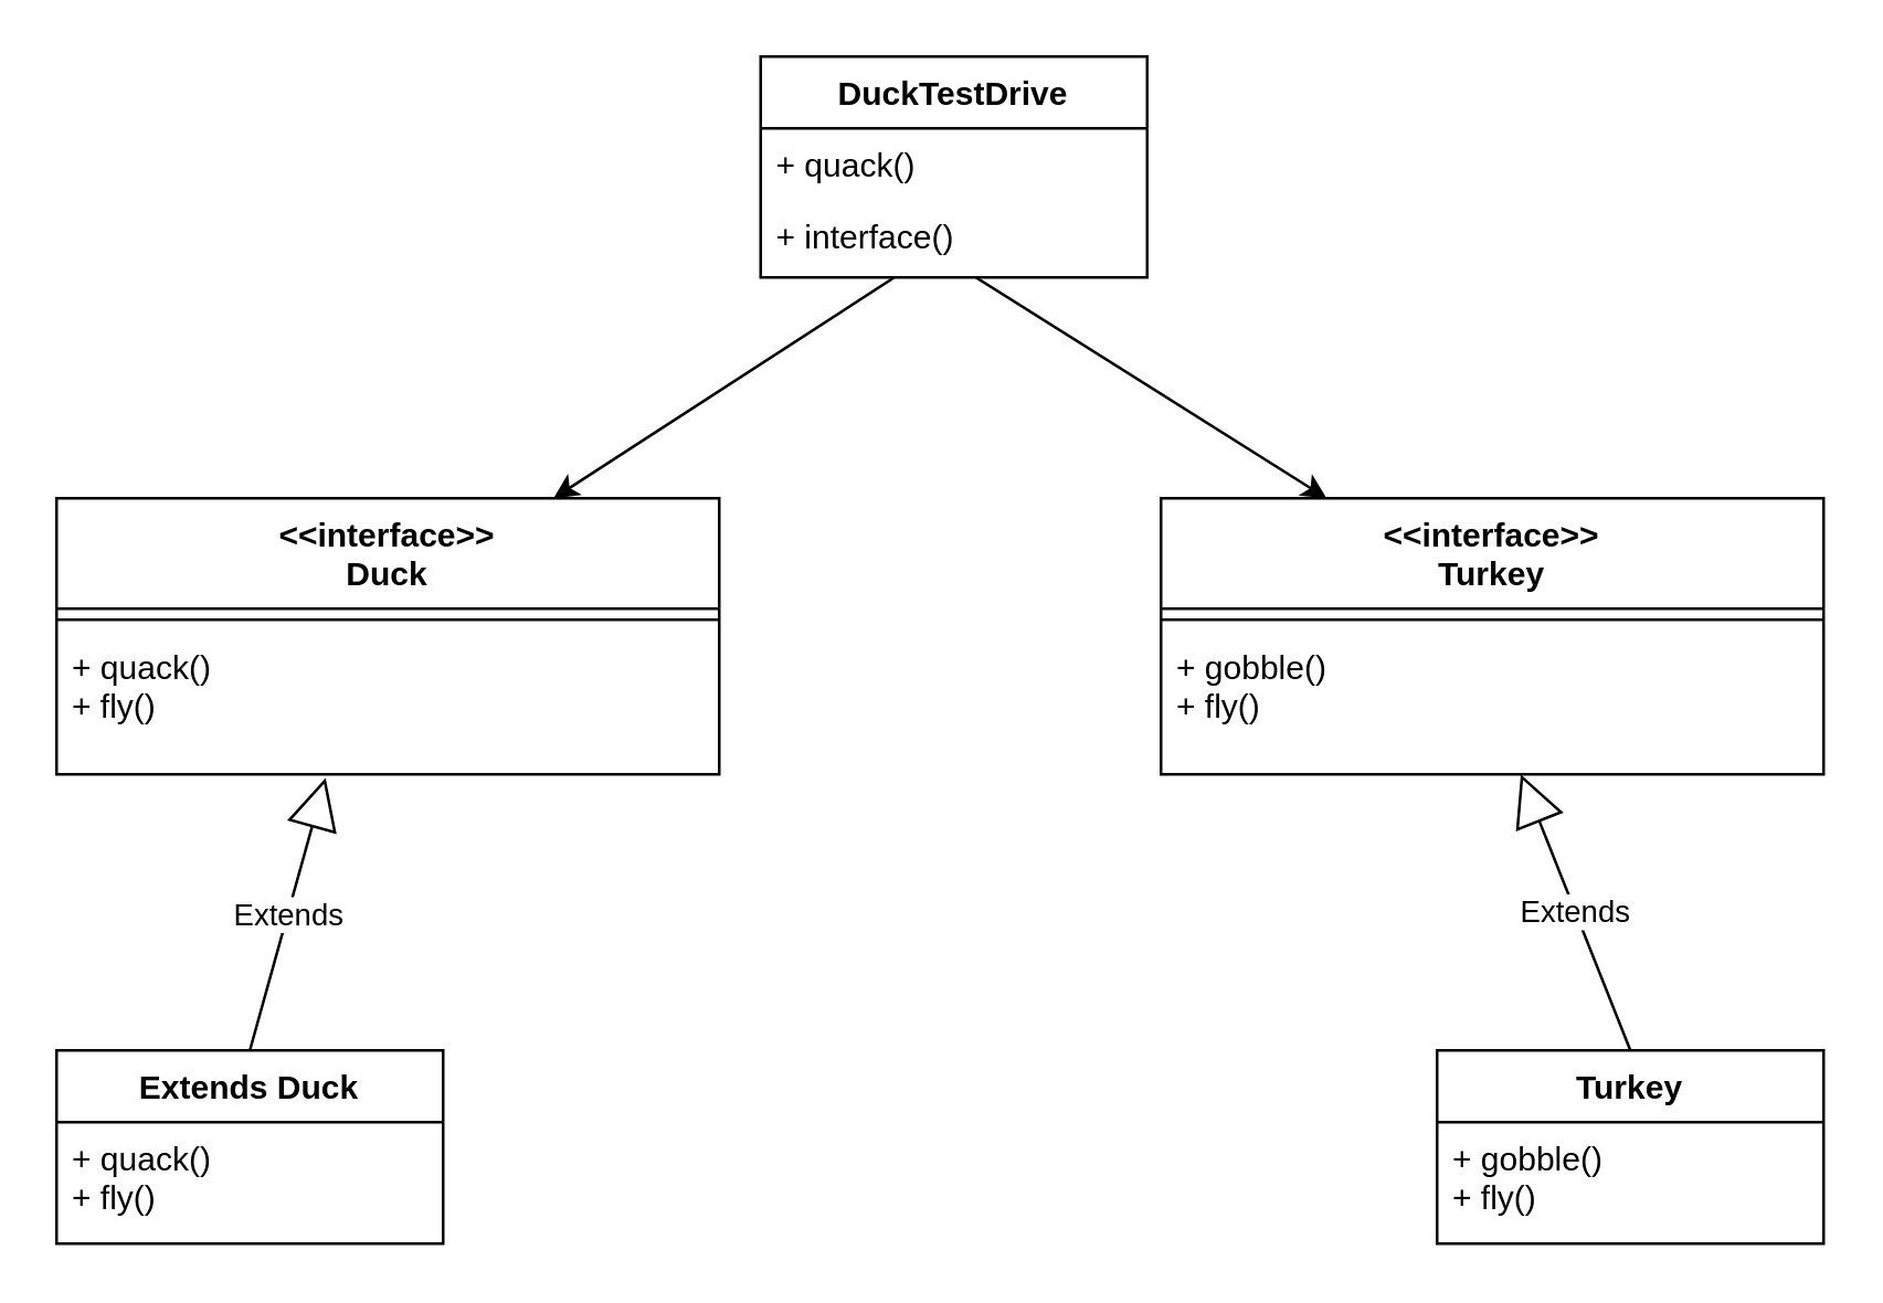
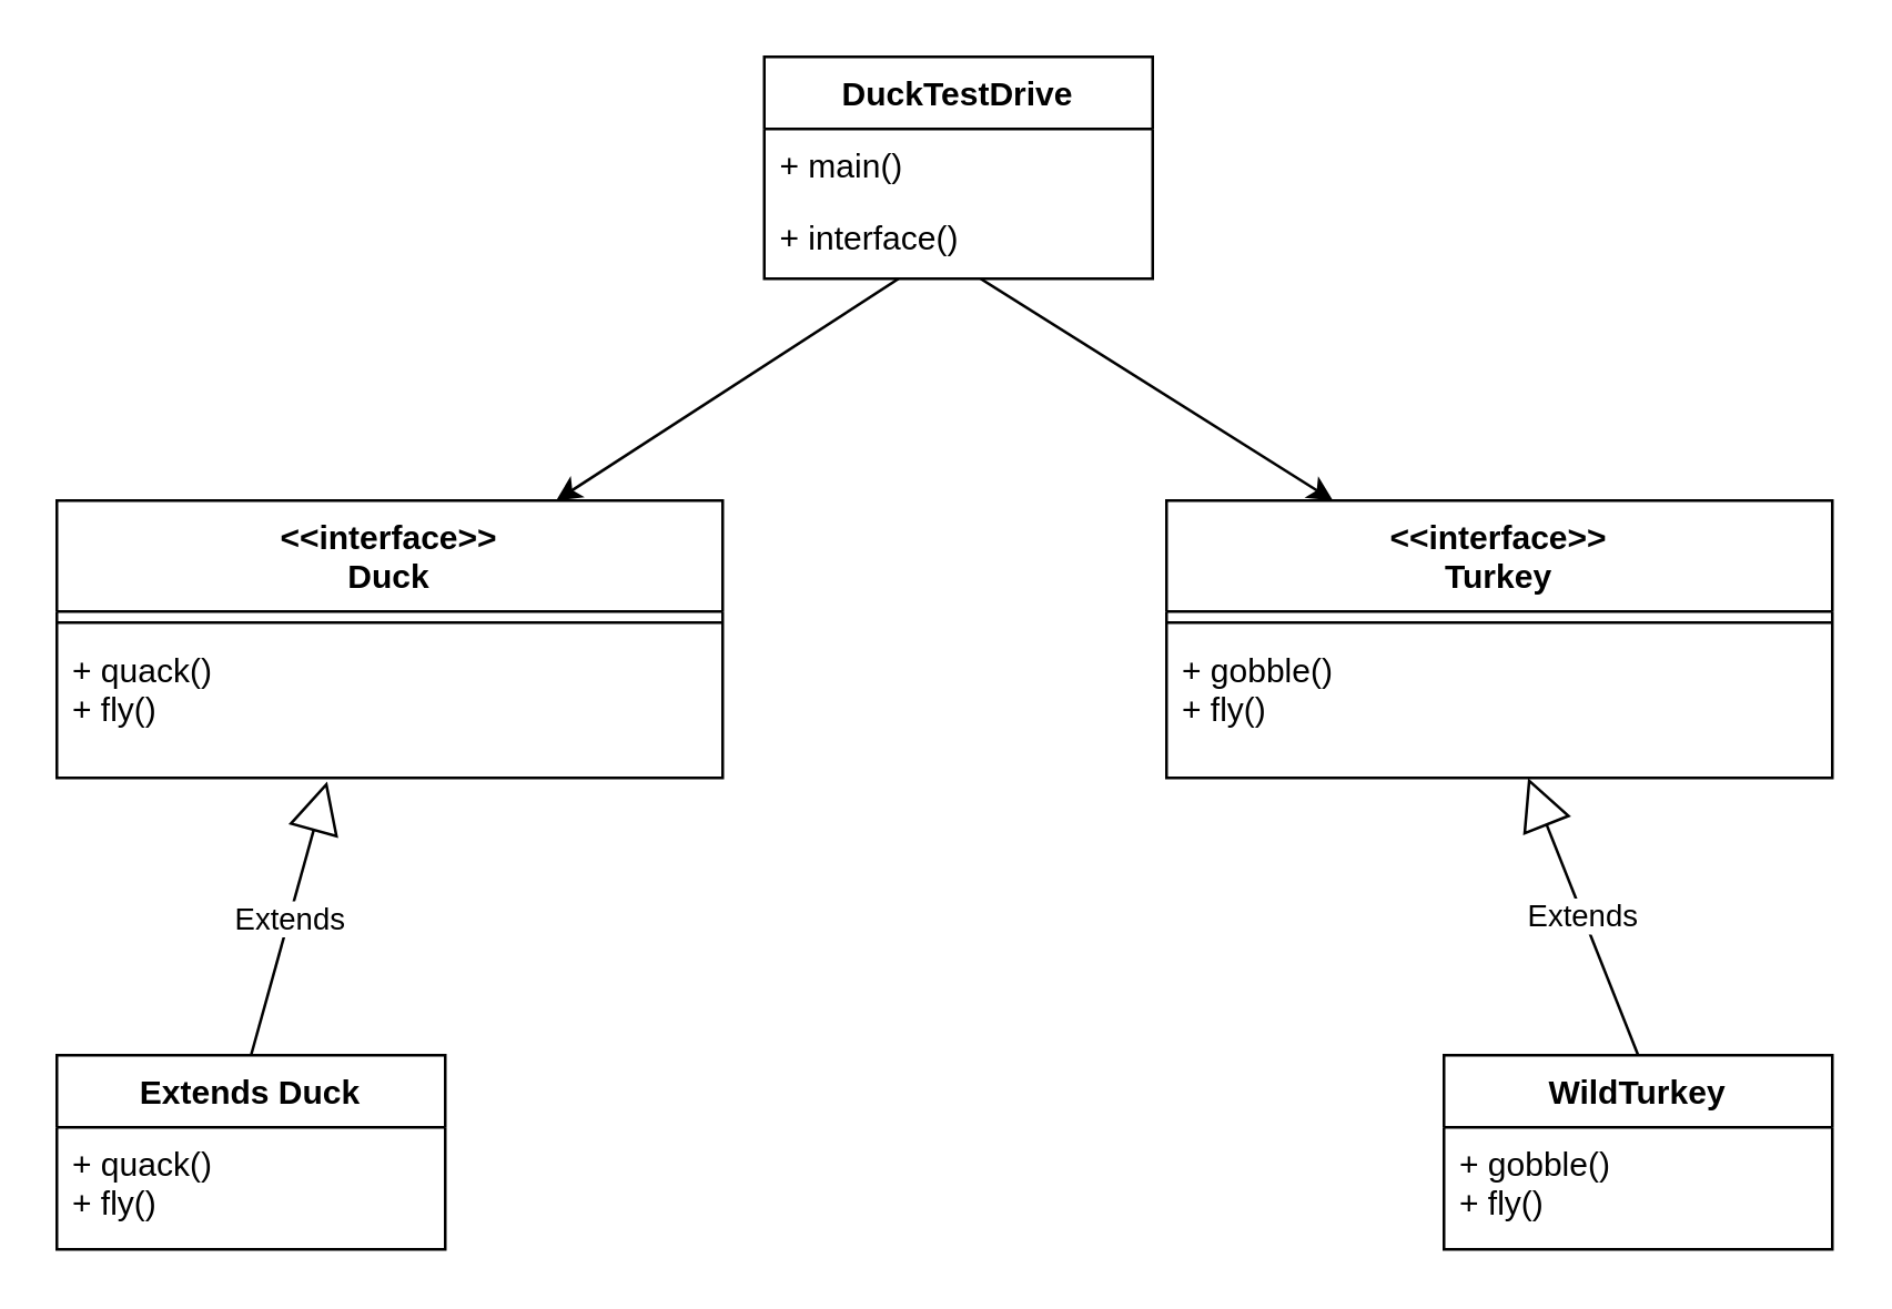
  <mxCell id="0" />
  <mxCell id="1" parent="0" />
  <mxCell id="2" value="&lt;&lt;interface&gt;&gt;&#10;Duck" style="swimlane;fontStyle=1;align=center;verticalAlign=top;childLayout=stackLayout;horizontal=1;startSize=40;horizontalStack=0;resizeParent=1;resizeParentMax=0;resizeLast=0;collapsible=1;marginBottom=0;" vertex="1" parent="1"><mxGeometry x="20" y="180" width="240" height="100" as="geometry" /></mxCell>
  <mxCell id="3" value="" style="line;strokeWidth=1;fillColor=none;align=left;verticalAlign=middle;spacingTop=-1;spacingLeft=3;spacingRight=3;rotatable=0;labelPosition=right;points=[];portConstraint=eastwest;" vertex="1" parent="2"><mxGeometry y="40" width="240" height="8" as="geometry" /></mxCell>
  <mxCell id="4" value="+ quack()&#10;+ fly()" style="text;strokeColor=none;fillColor=none;align=left;verticalAlign=top;spacingLeft=4;spacingRight=4;overflow=hidden;rotatable=0;points=[[0,0.5],[1,0.5]];portConstraint=eastwest;" vertex="1" parent="2"><mxGeometry y="48" width="240" height="52" as="geometry" /></mxCell>
  <mxCell id="5" value="Extends" style="endArrow=block;endSize=16;endFill=0;html=1;rounded=0;exitX=0.5;exitY=0;exitDx=0;exitDy=0;entryX=0.406;entryY=1.025;entryDx=0;entryDy=0;entryPerimeter=0;" edge="1" parent="1" source="6" target="4"><mxGeometry width="160" relative="1" as="geometry"><mxPoint x="45" y="360" as="sourcePoint" /><mxPoint x="205" y="350" as="targetPoint" /></mxGeometry></mxCell>
  <mxCell id="6" value="Extends Duck" style="swimlane;fontStyle=1;childLayout=stackLayout;horizontal=1;startSize=26;fillColor=none;horizontalStack=0;resizeParent=1;resizeParentMax=0;resizeLast=0;collapsible=1;marginBottom=0;" vertex="1" parent="1"><mxGeometry x="20" y="380" width="140" height="70" as="geometry" /></mxCell>
  <mxCell id="7" value="+ quack()&#10;+ fly()" style="text;strokeColor=none;fillColor=none;align=left;verticalAlign=top;spacingLeft=4;spacingRight=4;overflow=hidden;rotatable=0;points=[[0,0.5],[1,0.5]];portConstraint=eastwest;" vertex="1" parent="6"><mxGeometry y="26" width="140" height="44" as="geometry" /></mxCell>
  <mxCell id="8" value="Extends" style="endArrow=block;endSize=16;endFill=0;html=1;rounded=0;exitX=0.5;exitY=0;exitDx=0;exitDy=0;" edge="1" parent="1" source="13" target="17"><mxGeometry width="160" relative="1" as="geometry"><mxPoint x="175" y="390.42" as="sourcePoint" /><mxPoint x="314.2" y="330" as="targetPoint" /></mxGeometry></mxCell>
  <mxCell id="9" value="DuckTestDrive" style="swimlane;fontStyle=1;childLayout=stackLayout;horizontal=1;startSize=26;fillColor=none;horizontalStack=0;resizeParent=1;resizeParentMax=0;resizeLast=0;collapsible=1;marginBottom=0;" vertex="1" parent="1"><mxGeometry x="275" y="20" width="140" height="80" as="geometry" /></mxCell>
- <mxCell id="10" value="+ quack()" style="text;strokeColor=none;fillColor=none;align=left;verticalAlign=top;spacingLeft=4;spacingRight=4;overflow=hidden;rotatable=0;points=[[0,0.5],[1,0.5]];portConstraint=eastwest;" vertex="1" parent="9"><mxGeometry y="26" width="140" height="26" as="geometry" /></mxCell>
+ <mxCell id="10" value="+ main()" style="text;strokeColor=none;fillColor=none;align=left;verticalAlign=top;spacingLeft=4;spacingRight=4;overflow=hidden;rotatable=0;points=[[0,0.5],[1,0.5]];portConstraint=eastwest;" vertex="1" parent="9"><mxGeometry y="26" width="140" height="26" as="geometry" /></mxCell>
  <mxCell id="11" value="+ interface()" style="text;strokeColor=none;fillColor=none;align=left;verticalAlign=top;spacingLeft=4;spacingRight=4;overflow=hidden;rotatable=0;points=[[0,0.5],[1,0.5]];portConstraint=eastwest;" vertex="1" parent="9"><mxGeometry y="52" width="140" height="28" as="geometry" /></mxCell>
  <mxCell id="12" value="" style="endArrow=classic;html=1;rounded=0;entryX=0.75;entryY=0;entryDx=0;entryDy=0;" edge="1" parent="1" source="11" target="2"><mxGeometry width="50" height="50" relative="1" as="geometry"><mxPoint x="300" y="270" as="sourcePoint" /><mxPoint x="290" y="230" as="targetPoint" /></mxGeometry></mxCell>
- <mxCell id="13" value="Turkey" style="swimlane;fontStyle=1;childLayout=stackLayout;horizontal=1;startSize=26;fillColor=none;horizontalStack=0;resizeParent=1;resizeParentMax=0;resizeLast=0;collapsible=1;marginBottom=0;" vertex="1" parent="1"><mxGeometry x="520" y="380" width="140" height="70" as="geometry" /></mxCell>
+ <mxCell id="13" value="WildTurkey" style="swimlane;fontStyle=1;childLayout=stackLayout;horizontal=1;startSize=26;fillColor=none;horizontalStack=0;resizeParent=1;resizeParentMax=0;resizeLast=0;collapsible=1;marginBottom=0;" vertex="1" parent="1"><mxGeometry x="520" y="380" width="140" height="70" as="geometry" /></mxCell>
  <mxCell id="14" value="+ gobble()&#10;+ fly()" style="text;strokeColor=none;fillColor=none;align=left;verticalAlign=top;spacingLeft=4;spacingRight=4;overflow=hidden;rotatable=0;points=[[0,0.5],[1,0.5]];portConstraint=eastwest;" vertex="1" parent="13"><mxGeometry y="26" width="140" height="44" as="geometry" /></mxCell>
  <mxCell id="15" value="&lt;&lt;interface&gt;&gt;&#10;Turkey" style="swimlane;fontStyle=1;align=center;verticalAlign=top;childLayout=stackLayout;horizontal=1;startSize=40;horizontalStack=0;resizeParent=1;resizeParentMax=0;resizeLast=0;collapsible=1;marginBottom=0;" vertex="1" parent="1"><mxGeometry x="420" y="180" width="240" height="100" as="geometry" /></mxCell>
  <mxCell id="16" value="" style="line;strokeWidth=1;fillColor=none;align=left;verticalAlign=middle;spacingTop=-1;spacingLeft=3;spacingRight=3;rotatable=0;labelPosition=right;points=[];portConstraint=eastwest;" vertex="1" parent="15"><mxGeometry y="40" width="240" height="8" as="geometry" /></mxCell>
  <mxCell id="17" value="+ gobble()&#10;+ fly()" style="text;strokeColor=none;fillColor=none;align=left;verticalAlign=top;spacingLeft=4;spacingRight=4;overflow=hidden;rotatable=0;points=[[0,0.5],[1,0.5]];portConstraint=eastwest;" vertex="1" parent="15"><mxGeometry y="48" width="240" height="52" as="geometry" /></mxCell>
  <mxCell id="18" value="" style="endArrow=classic;html=1;rounded=0;exitX=0.557;exitY=1;exitDx=0;exitDy=0;exitPerimeter=0;entryX=0.25;entryY=0;entryDx=0;entryDy=0;" edge="1" parent="1" source="11" target="15"><mxGeometry width="50" height="50" relative="1" as="geometry"><mxPoint x="361.32" y="133.78" as="sourcePoint" /><mxPoint x="150" y="190" as="targetPoint" /></mxGeometry></mxCell>
